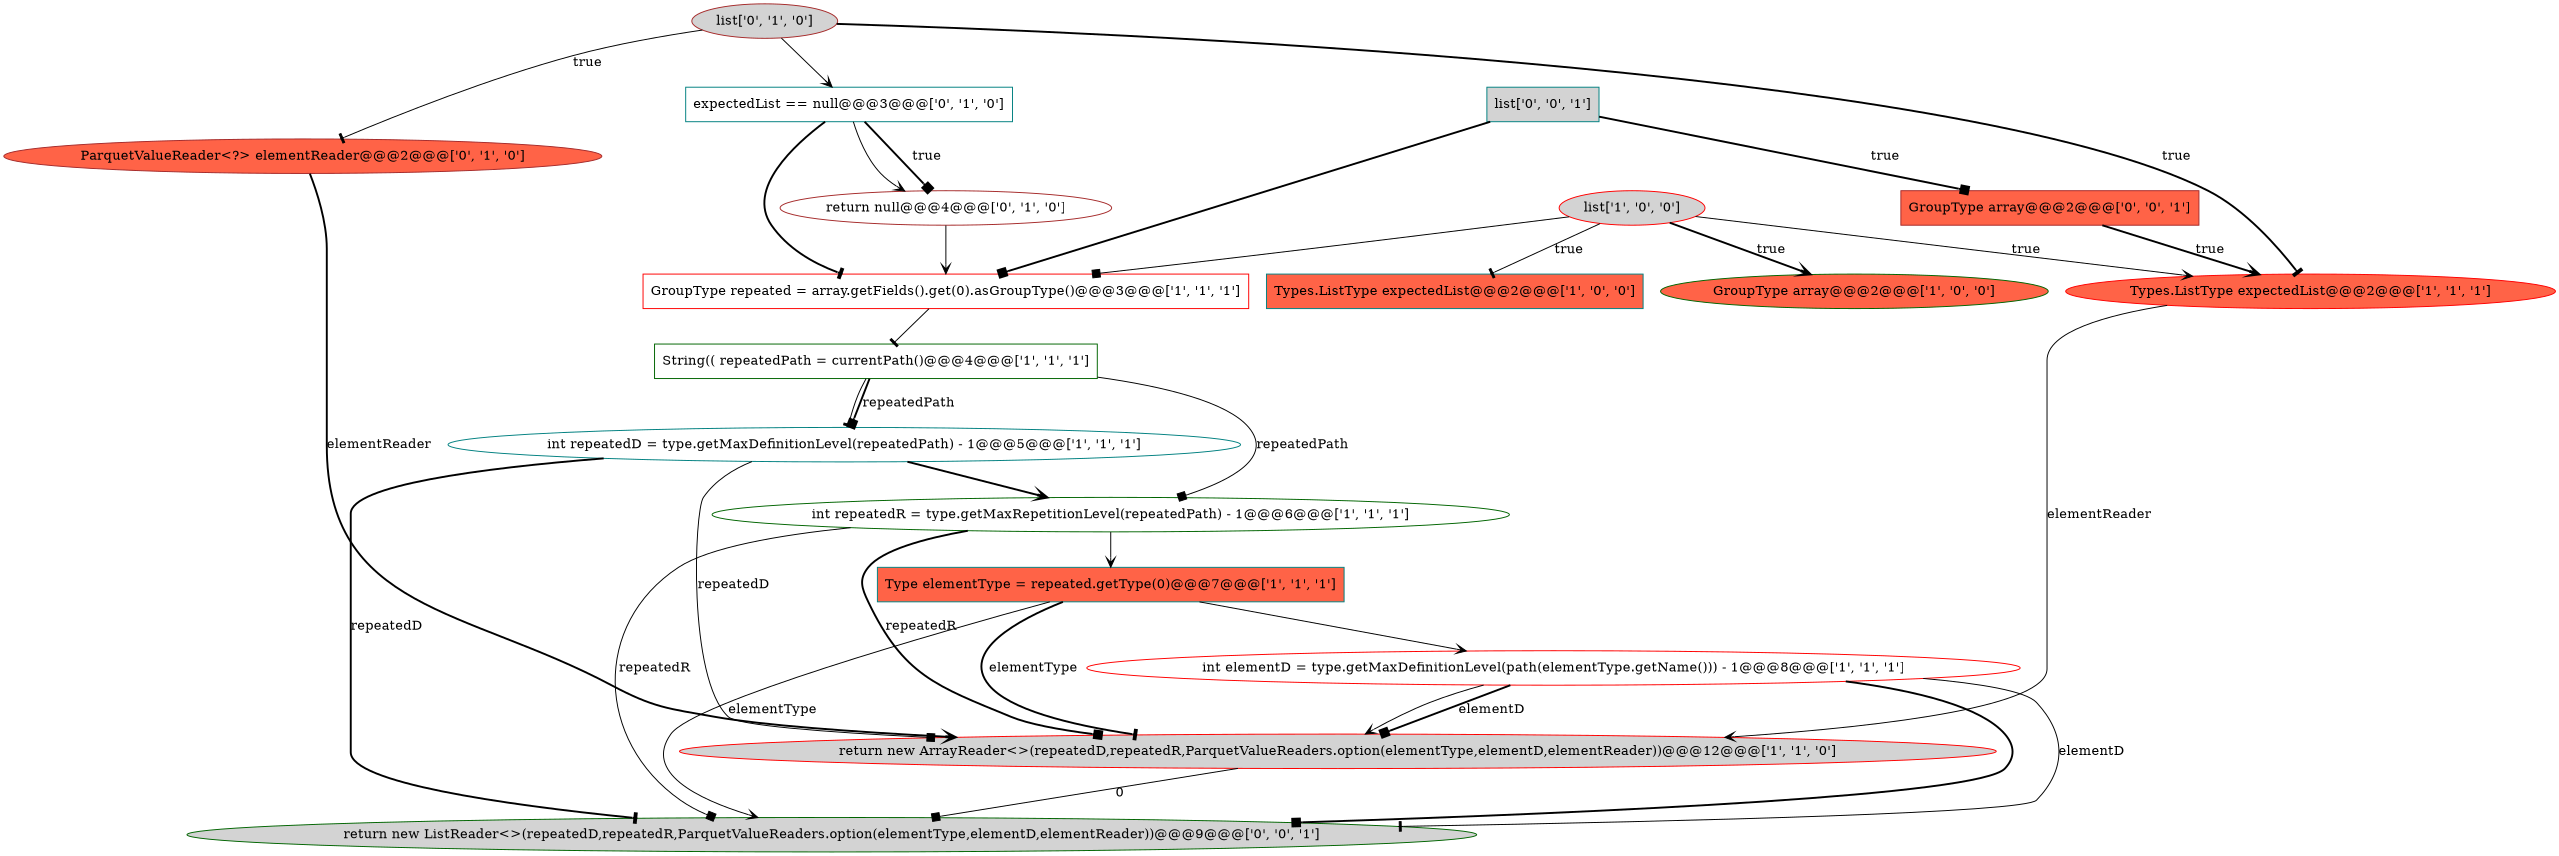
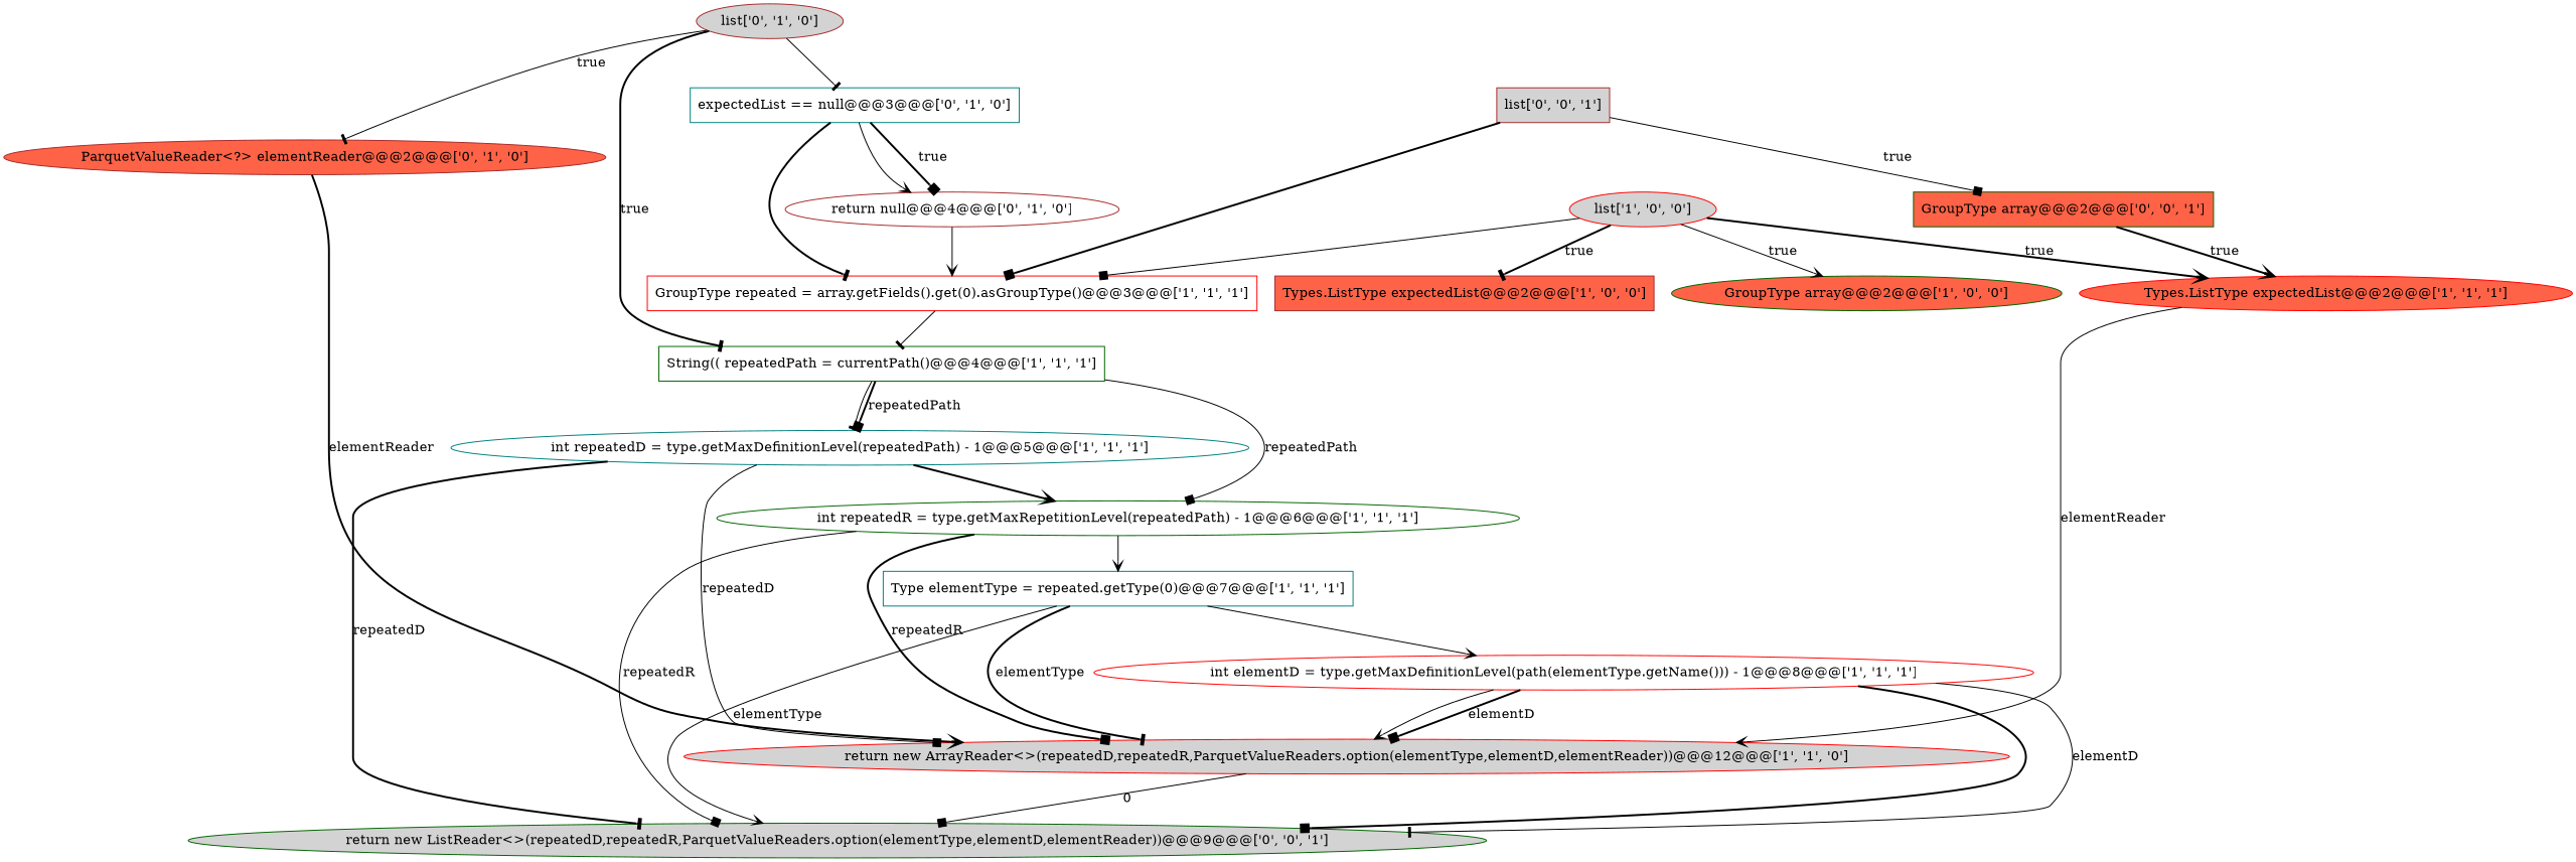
  digraph {
    node [color=brown fillcolor=white shape=ellipse style=filled]
    edge [arrowhead=vee style=solid]
    n1 [fillcolor=lightgray label="list['0', '1', '0']"]
    n2 [fillcolor=tomato label="ParquetValueReader<?> elementReader@@@2@@@['0', '1', '0']"]
    n3 [color=red fillcolor=tomato label="Types.ListType expectedList@@@2@@@['1', '1', '1']"]
    n4 [color=teal label="expectedList == null@@@3@@@['0', '1', '0']" shape=box]
    n5 [color=red fillcolor=lightgray label="return new ArrayReader<>(repeatedD,repeatedR,ParquetValueReaders.option(elementType,elementD,elementReader))@@@12@@@['1', '1', '0']"]
    n6 [color=red label="GroupType repeated = array.getFields().get(0).asGroupType()@@@3@@@['1', '1', '1']" shape=box]
    n7 [label="return null@@@4@@@['0', '1', '0']"]
    n8 [color=darkgreen fillcolor=lightgray label="return new ListReader<>(repeatedD,repeatedR,ParquetValueReaders.option(elementType,elementD,elementReader))@@@9@@@['0', '0', '1']"]
    n9 [color=red fillcolor=lightgray label="list['1', '0', '0']"]
-   n10 [color=teal fillcolor=tomato label="Types.ListType expectedList@@@2@@@['1', '0', '0']" shape=box]
+   n10 [fillcolor=tomato label="Types.ListType expectedList@@@2@@@['1', '0', '0']" shape=box]
    n11 [color=darkgreen fillcolor=tomato label="GroupType array@@@2@@@['1', '0', '0']"]
    n12 [color=darkgreen label="String(( repeatedPath = currentPath()@@@4@@@['1', '1', '1']" shape=box]
    n13 [color=red label="int elementD = type.getMaxDefinitionLevel(path(elementType.getName())) - 1@@@8@@@['1', '1', '1']"]
    n14 [color=darkgreen label="int repeatedR = type.getMaxRepetitionLevel(repeatedPath) - 1@@@6@@@['1', '1', '1']"]
-   n15 [color=teal fillcolor=tomato label="Type elementType = repeated.getType(0)@@@7@@@['1', '1', '1']" shape=box]
+   n15 [color=teal label="Type elementType = repeated.getType(0)@@@7@@@['1', '1', '1']" shape=box]
    n16 [color=teal label="int repeatedD = type.getMaxDefinitionLevel(repeatedPath) - 1@@@5@@@['1', '1', '1']"]
-   n17 [color=teal fillcolor=lightgray label="list['0', '0', '1']" shape=box]
-   n18 [fillcolor=tomato label="GroupType array@@@2@@@['0', '0', '1']" shape=box]
+   n17 [fillcolor=lightgray label="list['0', '0', '1']" shape=box]
+   n18 [color=darkgreen fillcolor=tomato label="GroupType array@@@2@@@['0', '0', '1']" shape=box]
    n1 -> n2 [arrowhead=tee label=true]
-   n1 -> n3 [arrowhead=tee label=true style=bold]
-   n1 -> n4
+   n1 -> n12 [arrowhead=tee label=true style=bold]
+   n1 -> n4 [arrowhead=tee]
    n2 -> n5 [label=elementReader style=bold]
    n3 -> n5 [label=elementReader]
    n4 -> n6 [arrowhead=tee style=bold]
    n4 -> n7 [arrowhead=box label=true style=bold]
    n4 -> n7
    n5 -> n8 [arrowhead=box label=0]
    n6 -> n12 [arrowhead=tee]
    n7 -> n6
-   n9 -> n3 [label=true]
+   n9 -> n3 [label=true style=bold]
    n9 -> n6 [arrowhead=box]
-   n9 -> n10 [arrowhead=tee label=true]
-   n9 -> n11 [label=true style=bold]
+   n9 -> n10 [arrowhead=tee label=true style=bold]
+   n9 -> n11 [label=true]
    n12 -> n14 [arrowhead=box label=repeatedPath]
    n12 -> n16 [arrowhead=box label=repeatedPath style=bold]
    n12 -> n16 [arrowhead=tee]
    n13 -> n5 [arrowhead=box label=elementD style=bold]
    n13 -> n5
    n13 -> n8 [arrowhead=tee label=elementD]
    n13 -> n8 [arrowhead=box style=bold]
    n14 -> n5 [arrowhead=box label=repeatedR style=bold]
    n14 -> n8 [arrowhead=box label=repeatedR]
    n14 -> n15
    n15 -> n5 [arrowhead=tee label=elementType style=bold]
    n15 -> n8 [label=elementType]
    n15 -> n13
    n16 -> n5 [arrowhead=box label=repeatedD]
    n16 -> n8 [arrowhead=tee label=repeatedD style=bold]
    n16 -> n14 [style=bold]
    n17 -> n6 [arrowhead=box style=bold]
-   n17 -> n18 [arrowhead=box label=true style=bold]
+   n17 -> n18 [arrowhead=box label=true]
    n18 -> n3 [label=true style=bold]
  }
